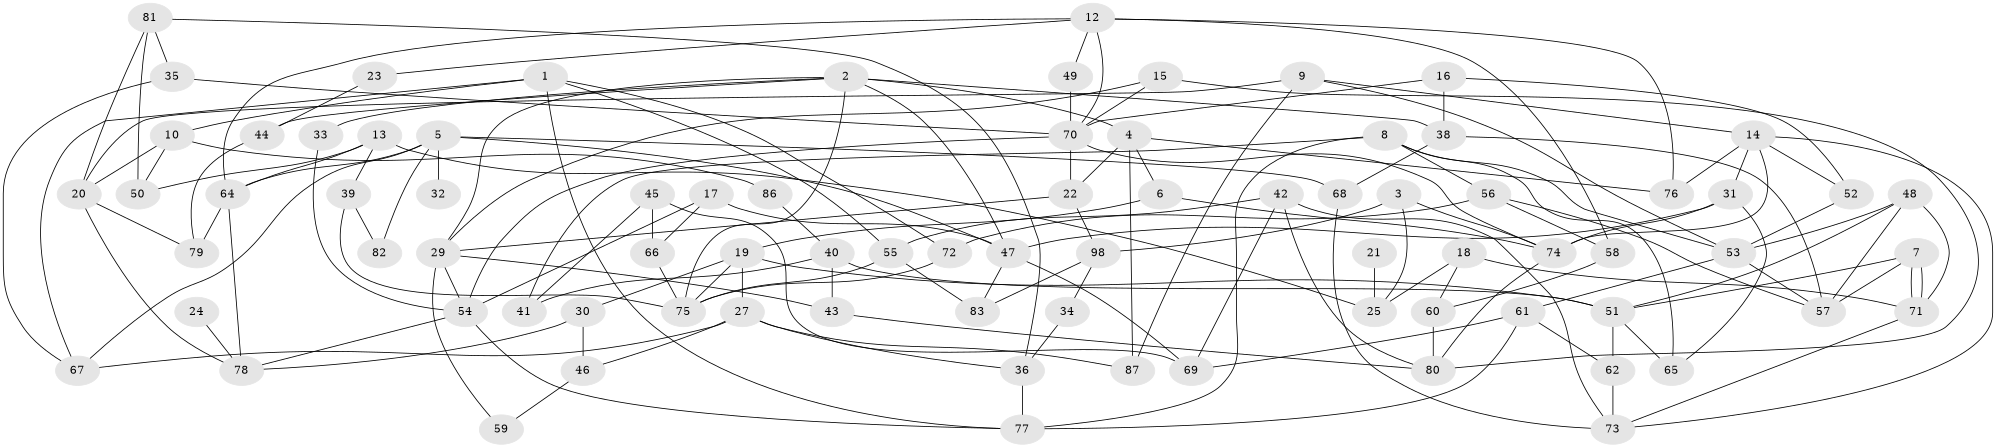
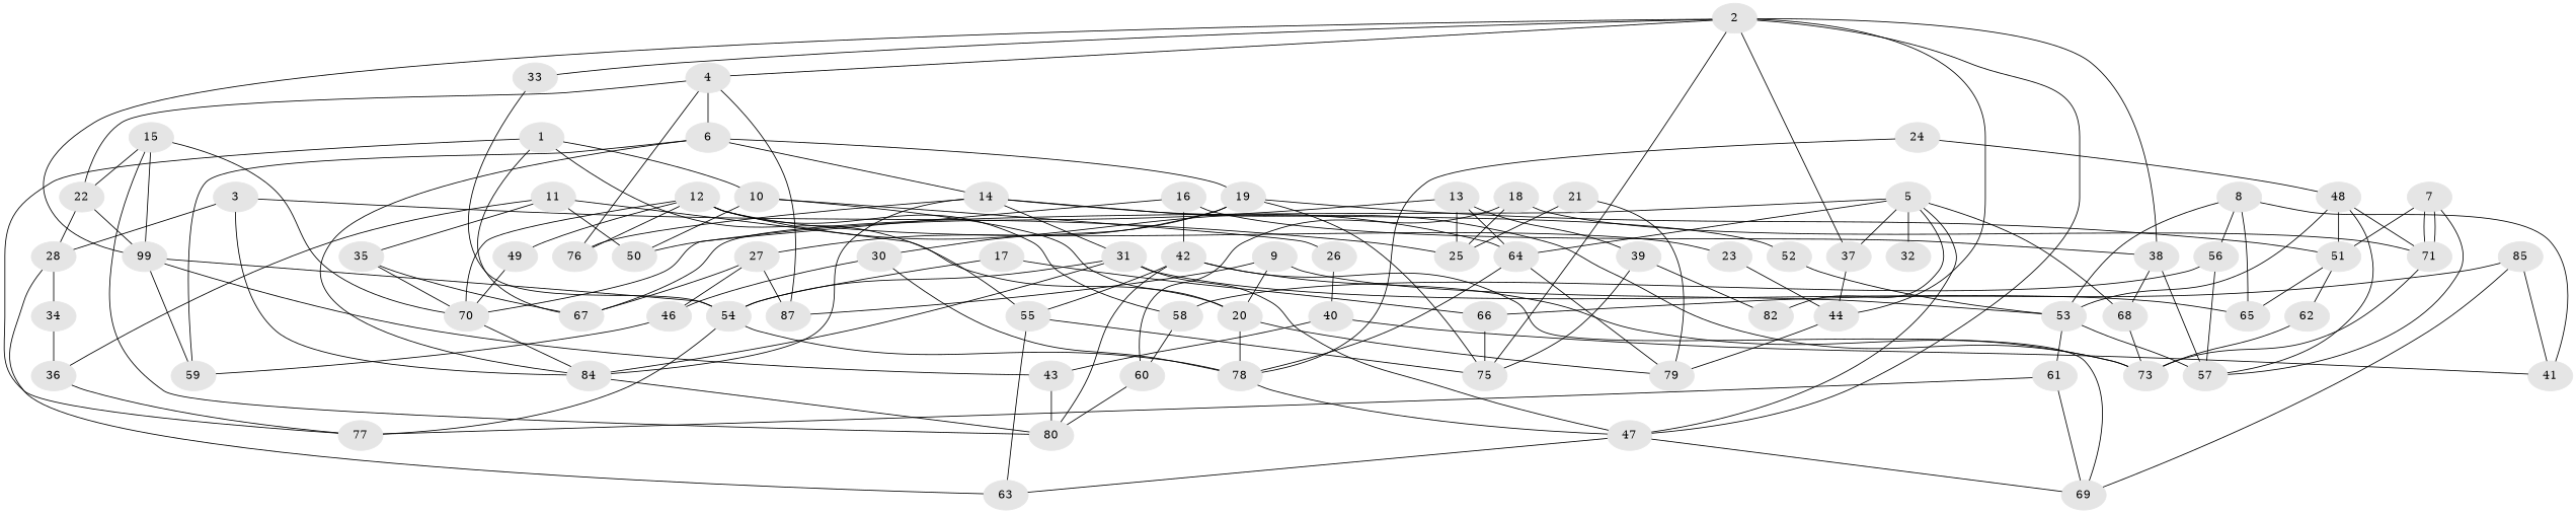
  graph {
    node [color=gray90 style=filled]
    1
    10
    55
    67
-   72
    77
    20
-   26 [label=86]
+   26
    50
    75
-   63 [label=83]
+   63
    2
    4
-   29
+   29 [label=99]
    33
+   37
    38
    44
    47
    6
    22
    76
    n23 [label=87]
    59
    54
    43
    68
    57
    79
    69
    3
    25
-   28 [label=98]
-   74
+   28
+   74 [label=84]
    34
    80
    19
    5
    32
    64
    82
    78
    73
    51
    27
    30
    7
    71
    65
    62
    8
    41
    53
    56
    61
    58
    9
    14
    31
    52
    40
-   11 [label=81]
+   11
    35
    36
    70
    12
    23
    49
    60
    13
    39
    15
    16
    17
    66
    18
    46
    21
    24
    48
    42
-   45
+   45 [label=85]
    1 -- 10
    1 -- 55
    1 -- 67
-   1 -- 72
    1 -- 77
    10 -- 20
    10 -- 26
    10 -- 50
    55 -- 75
    55 -- 63
-   72 -- 75
    20 -- 79
    20 -- 78
    26 -- 40
    2 -- 75
    2 -- 4
    2 -- 29
    2 -- 33
+   2 -- 37
    2 -- 38
    2 -- 44
    2 -- 47
    4 -- 6
    4 -- 22
    4 -- 76
    4 -- n23
    29 -- 59
    29 -- 54
    29 -- 43
    33 -- 54
+   37 -- 44
    38 -- 68
    38 -- 57
    44 -- 79
    47 -- 63
    47 -- 69
+   6 -- 59
    6 -- 74
    6 -- 19
    22 -- 29
    22 -- 28
    54 -- 77
    54 -- 78
    43 -- 80
    68 -- 73
    3 -- 25
    3 -- 28
    3 -- 74
    28 -- 63
    28 -- 34
    74 -- 80
    34 -- 36
    19 -- 75
    19 -- 51
    19 -- 27
    19 -- 30
    5 -- 67
+   5 -- 37
    5 -- 47
    5 -- 68
    5 -- 32
    5 -- 64
    5 -- 82
    64 -- 79
    64 -- 78
    51 -- 65
    51 -- 62
    27 -- 67
    27 -- n23
-   27 -- 36
    27 -- 46
    30 -- 78
    30 -- 46
    7 -- 57
    7 -- 51
    7 -- 71
    7 -- 71
    71 -- 73
    62 -- 73
-   8 -- 77
    8 -- 65
    8 -- 41
    8 -- 53
    8 -- 56
    53 -- 57
    53 -- 61
-   56 -- 72
    56 -- 57
    56 -- 58
    61 -- 77
    61 -- 69
-   61 -- 62
    58 -- 60
    9 -- 20
    9 -- n23
    9 -- 53
-   9 -- 14
+   6 -- 14
    14 -- 76
    14 -- 74
    14 -- 73
    14 -- 31
    14 -- 52
    31 -- 47
-   70 -- 54
+   31 -- 54
    31 -- 74
    31 -- 65
    52 -- 53
    40 -- 43
-   40 -- 51
    40 -- 41
    11 -- 20
    11 -- 50
    11 -- 35
    11 -- 36
    35 -- 67
    35 -- 70
    36 -- 77
    70 -- 74
    12 -- 76
    12 -- 64
    12 -- 58
    12 -- 70
    12 -- 23
    12 -- 49
    23 -- 44
    49 -- 70
    60 -- 80
    13 -- 50
    13 -- 25
    13 -- 64
    13 -- 39
    39 -- 75
    39 -- 82
    15 -- 29
-   70 -- 22
+   15 -- 22
    15 -- 80
    15 -- 70
    16 -- 38
-   16 -- 52
+   16 -- 42
    16 -- 70
-   17 -- 47
+   78 -- 47
    17 -- 54
    17 -- 66
    66 -- 75
    18 -- 25
    18 -- 71
    18 -- 60
    46 -- 59
+   21 -- 79
    21 -- 25
    24 -- 78
+   24 -- 48
    48 -- 57
    48 -- 51
    48 -- 71
    48 -- 53
    42 -- 55
    42 -- 69
    42 -- 80
    42 -- 73
    45 -- 69
    45 -- 41
    45 -- 66
  }
